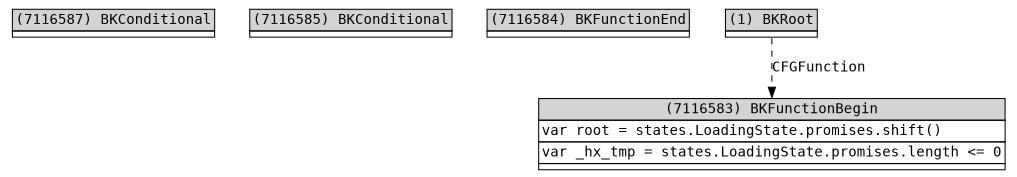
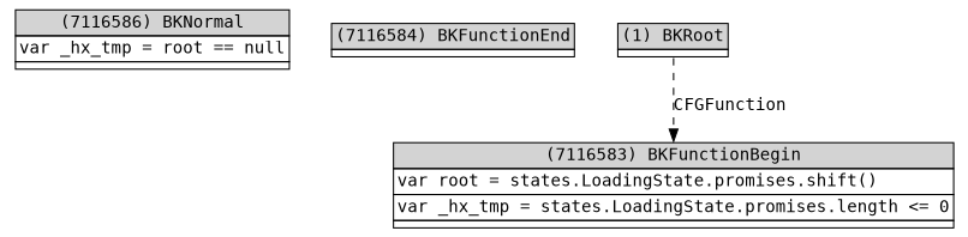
  digraph {
    fontname="DejaVu Sans Mono"
    node [shape=plaintext fontname="DejaVu Sans Mono"]
-   n1 [label=<<table BORDER="0" CELLBORDER="1" CELLSPACING="0"> 	<tr><td port="in" bgcolor="lightgray">(7116587) BKConditional</td></tr> 	<tr><td port="out"></td></tr> </table>>]
-   n3 [label=<<table BORDER="0" CELLBORDER="1" CELLSPACING="0"> 	<tr><td port="in" bgcolor="lightgray">(7116585) BKConditional</td></tr> 	<tr><td port="out"></td></tr> </table>>]
+   n2 [label=<<table BORDER="0" CELLBORDER="1" CELLSPACING="0"> 	<tr><td port="in" bgcolor="lightgray">(7116586) BKNormal</td></tr> 	<tr><td port="e0" align="left">var _hx_tmp = root == null</td></tr> 	<tr><td port="out"></td></tr> </table>>]
    n4 [label=<<table BORDER="0" CELLBORDER="1" CELLSPACING="0"> 	<tr><td port="in" bgcolor="lightgray">(7116584) BKFunctionEnd</td></tr> 	<tr><td port="out"></td></tr> </table>>]
    n5 [label=<<table BORDER="0" CELLBORDER="1" CELLSPACING="0"> 	<tr><td port="in" bgcolor="lightgray">(7116583) BKFunctionBegin</td></tr> 	<tr><td port="e0" align="left">var root = states.LoadingState.promises.shift()</td></tr> 	<tr><td port="e1" align="left">var _hx_tmp = states.LoadingState.promises.length &lt;= 0</td></tr> 	<tr><td port="out"></td></tr> </table>>]
    n6 [label=<<table BORDER="0" CELLBORDER="1" CELLSPACING="0"> 	<tr><td port="in" bgcolor="lightgray">(1) BKRoot</td></tr> 	<tr><td port="out"></td></tr> </table>>]
    n6 -> n5 [headport=in label=CFGFunction tailport=out style=dashed fontname="DejaVu Sans Mono"]
  }
